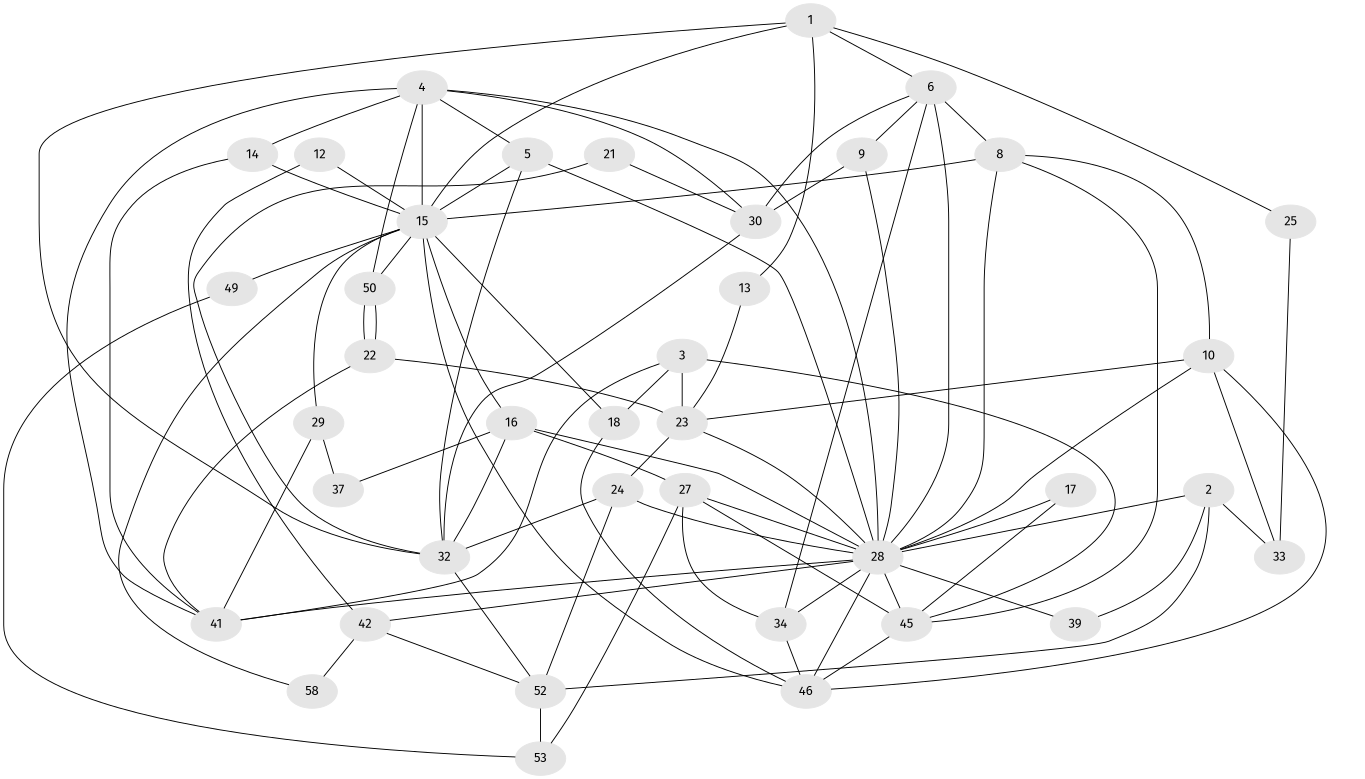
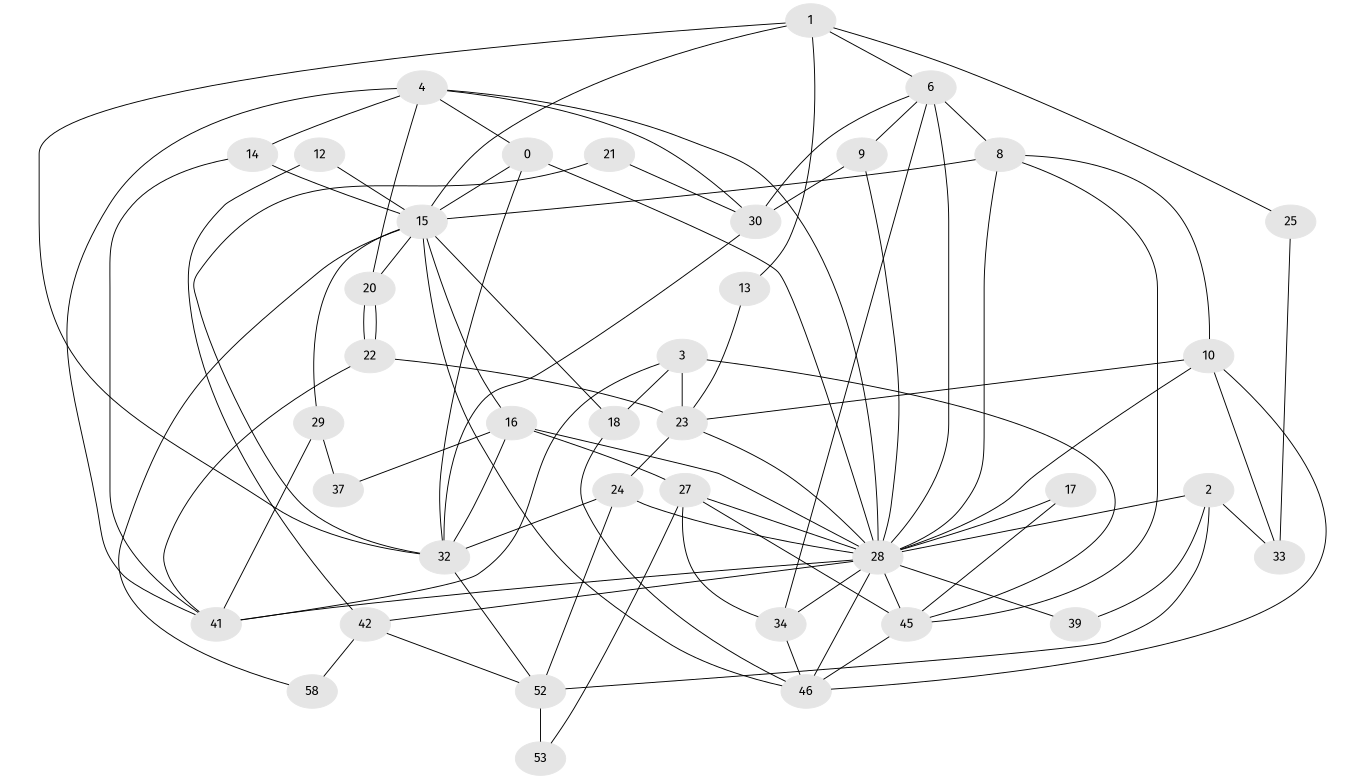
  graph {
    fontname="Fira Sans"
    node [color=gray90 fontname="Fira Sans" style=filled]
    edge [fontname="Fira Sans"]
    6 [super="+26+44"]
    28 [super="+31+55+36+51"]
    30
    8
    9 [super="+47"]
    34
    1
    13
    15 [super="+56+48"]
    25
    32
    23 [super="+35"]
    18
-   20 [label=50]
+   20
    46
    16 [super="+43"]
    29
-   49
    58
    33
    52
    39
    41
    45 [super="+59"]
    42
    2
    53
    3 [super="+11"]
    24
    4 [super="+7+19"]
-   5 [super="+57"]
+   5 [super="+57" label=0]
    14
    22
    10
    12
    27
    37
    17
    21
    6 -- 28 [weight=3]
    6 -- 30
    6 -- 8
    6 -- 9
    6 -- 34
    28 -- 34
    28 -- 46
    28 -- 39
    28 -- 41
    28 -- 45
    28 -- 42
    30 -- 32
    8 -- 28
    8 -- 15
    8 -- 45
    8 -- 10
    9 -- 28
    9 -- 30
    34 -- 46
    1 -- 6
    1 -- 13
    1 -- 15
    1 -- 25
    1 -- 32
    13 -- 23
    15 -- 18
    15 -- 20
    15 -- 46
    15 -- 16
    15 -- 29
-   15 -- 49
    15 -- 58
    25 -- 33
    32 -- 52
    23 -- 28
    23 -- 24
    18 -- 46
    20 -- 22
    20 -- 22
    16 -- 28
    16 -- 32
    16 -- 27
    16 -- 37
    29 -- 41
    29 -- 37
-   49 -- 53
    52 -- 53
    45 -- 46
    42 -- 58
    42 -- 52
    2 -- 28
    2 -- 33
    2 -- 52
    2 -- 39
    3 -- 23 [weight=2]
    3 -- 18
    3 -- 41
    3 -- 45
    24 -- 28
    24 -- 32
    24 -- 52
    4 -- 28 [weight=2]
    4 -- 30
-   4 -- 15 [weight=2]
    4 -- 20
    4 -- 41
    4 -- 5
    4 -- 14
    5 -- 28
    5 -- 15
    5 -- 32
    14 -- 15
    14 -- 41
    22 -- 23
    22 -- 41
    10 -- 28
    10 -- 23
    10 -- 46
    10 -- 33
    12 -- 15
    12 -- 42
    27 -- 28
    27 -- 34
    27 -- 45
    27 -- 53
    17 -- 28
    17 -- 45
    21 -- 30
    21 -- 32
  }
